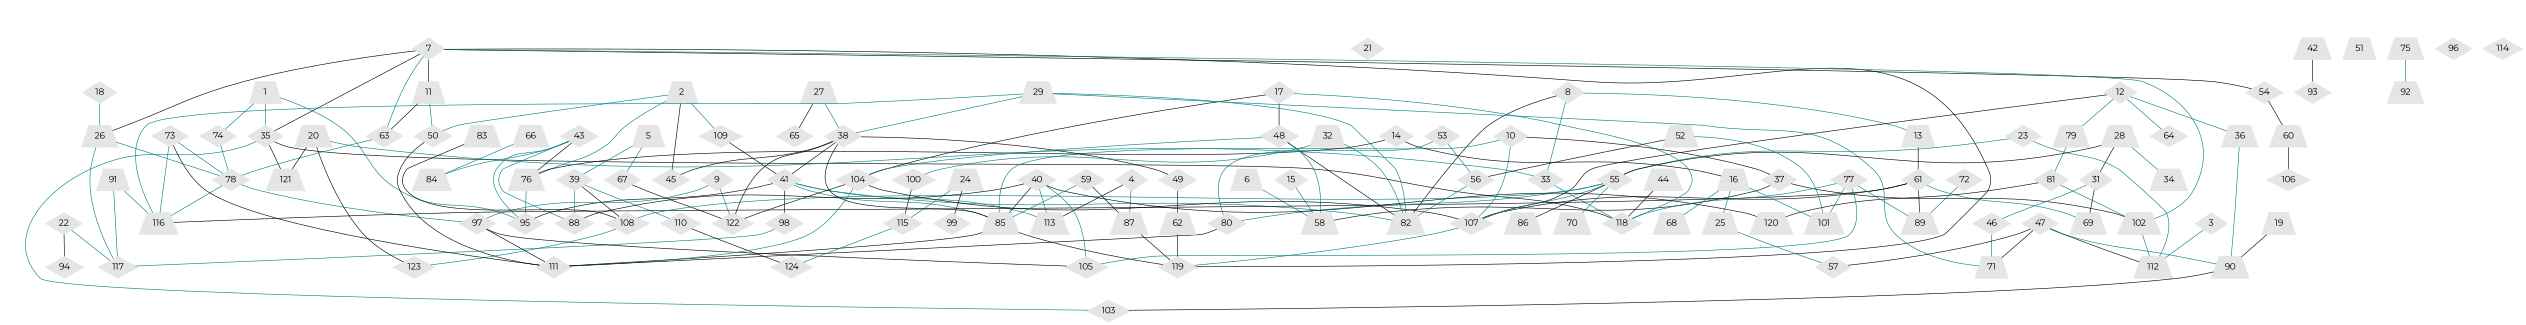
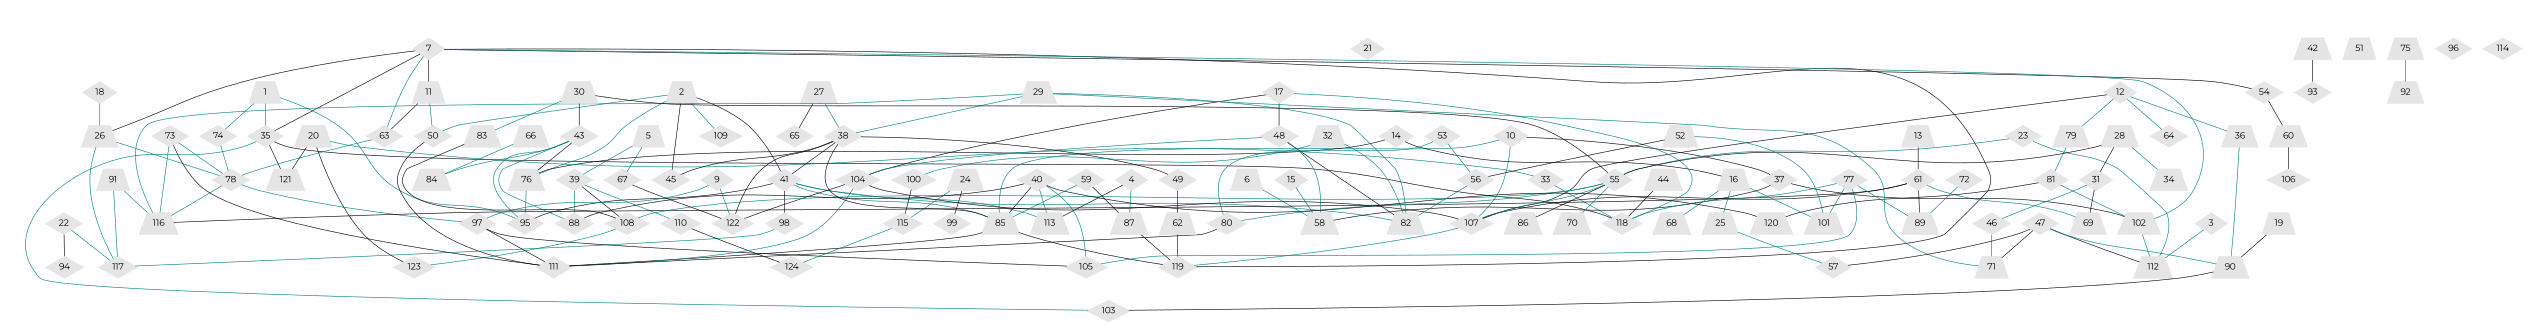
  graph {
    fontname=Montserrat
    node [color=gray90 fontname=Montserrat shape=diamond style=filled]
    edge [color=teal fontname=Montserrat]
    1 [shape=trapezium]
    35
    74
    95
    118
    121 [shape=trapezium]
    103
    78
    2 [shape=trapezium]
    41
    45
    50
    76 [shape=trapezium]
    109
    113 [shape=trapezium]
    82 [shape=trapezium]
    85 [shape=trapezium]
    98
    111
    112 [shape=trapezium]
    3
    87 [shape=trapezium]
    4
    119
    5 [shape=trapezium]
    39
    67
    88
    108
    110
    122
    6 [shape=trapezium]
    58 [shape=trapezium]
    7
    11 [shape=trapezium]
    26 [shape=trapezium]
    54
    63
    102 [shape=trapezium]
    117
    60 [shape=trapezium]
    13 [shape=trapezium]
-   8
    33
    61
    9
    97
    105
    10
    37
    107
    36 [shape=trapezium]
    12
    64
    79 [shape=trapezium]
    90 [shape=trapezium]
    81
    116 [shape=trapezium]
    69 [shape=trapezium]
    89 [shape=trapezium]
    14
    16 [shape=trapezium]
    25 [shape=trapezium]
    68 [shape=trapezium]
    101 [shape=trapezium]
    15
    57
    17
    48
    104
    18
    19 [shape=trapezium]
    20 [shape=trapezium]
    123
    21
    22
    94
    23
    55
    80
    70 [shape=trapezium]
    86 [shape=trapezium]
    24 [shape=trapezium]
    99
    115
    124
    27 [shape=trapezium]
    38
    65
    49
    28 [shape=trapezium]
    31
    34 [shape=trapezium]
    46
    29 [shape=trapezium]
    71 [shape=trapezium]
+   30 [shape=trapezium]
    43
    83 [shape=trapezium]
    84 [shape=trapezium]
    32 [shape=trapezium]
    100
    62 [shape=trapezium]
    40
    120 [shape=trapezium]
    42 [shape=trapezium]
    93
    44 [shape=trapezium]
    47
    51 [shape=trapezium]
    52 [shape=trapezium]
    56
    53
    106
    59
    66 [shape=trapezium]
    72
    73
    75 [shape=trapezium]
    92 [shape=trapezium]
    77
    91 [shape=trapezium]
    96
    114
    1 -- 35
    1 -- 74
    1 -- 95
    35 -- 118 [color=black]
    35 -- 121 [color=black]
    35 -- 103
    74 -- 78
    78 -- 97
    78 -- 116
-   109 -- 41 [color=black]
+   2 -- 41 [color=black]
    2 -- 45 [color=black]
    2 -- 50
    2 -- 76
    2 -- 109
    41 -- 95 [color=black]
    41 -- 113
    41 -- 82
    41 -- 85
    41 -- 98 [color=black]
    50 -- 111 [color=black]
    76 -- 95
    85 -- 111 [color=black]
    85 -- 119 [color=black]
    98 -- 117
    3 -- 112
    87 -- 119 [color=black]
    4 -- 113 [color=black]
    4 -- 87
    5 -- 39
    5 -- 67
    39 -- 88
    39 -- 108 [color=black]
    39 -- 110
    67 -- 122 [color=black]
    108 -- 123
    110 -- 124 [color=black]
    6 -- 58
    7 -- 35 [color=black]
    7 -- 119 [color=black]
    7 -- 11 [color=black]
    7 -- 26 [color=black]
    7 -- 54 [color=black]
    7 -- 63
    7 -- 102
    11 -- 50
    11 -- 63 [color=black]
    26 -- 78
    26 -- 117
    54 -- 60 [color=black]
    63 -- 78
    102 -- 112
    60 -- 106 [color=black]
    13 -- 61 [color=black]
-   8 -- 82 [color=black]
-   8 -- 13
-   8 -- 33
    33 -- 118
    61 -- 107 [color=black]
    61 -- 116 [color=black]
    61 -- 69
    61 -- 89 [color=black]
    9 -- 122
    9 -- 97
    97 -- 111 [color=black]
    97 -- 105 [color=black]
    10 -- 85
    10 -- 37 [color=black]
    10 -- 107
    37 -- 58 [color=black]
    37 -- 102 [color=black]
    107 -- 119
    36 -- 90
    12 -- 107 [color=black]
    12 -- 36
    12 -- 64
    12 -- 79
    79 -- 81
    90 -- 103 [color=black]
    81 -- 102
    81 -- 120 [color=black]
    14 -- 76 [color=black]
    14 -- 16 [color=black]
    16 -- 25
    16 -- 68
    16 -- 101
    25 -- 57
    15 -- 58
    17 -- 118
    17 -- 48 [color=black]
    17 -- 104 [color=black]
    48 -- 82 [color=black]
    48 -- 58
    48 -- 104
    104 -- 111
    104 -- 122 [color=black]
    104 -- 107 [color=black]
    18 -- 26
    19 -- 90 [color=black]
    20 -- 121 [color=black]
    20 -- 33
    20 -- 123 [color=black]
    22 -- 117
    22 -- 94 [color=black]
    23 -- 112
    23 -- 55
    55 -- 108
    55 -- 107
    55 -- 80
    55 -- 70
    55 -- 86 [color=black]
    80 -- 111 [color=black]
    24 -- 99 [color=black]
    24 -- 115
    115 -- 124
    27 -- 38
    27 -- 65 [color=black]
    38 -- 41 [color=black]
    38 -- 45 [color=black]
    38 -- 85 [color=black]
    38 -- 122 [color=black]
    38 -- 49 [color=black]
    49 -- 62 [color=black]
    28 -- 55 [color=black]
    28 -- 31 [color=black]
    28 -- 34
    31 -- 69 [color=black]
    31 -- 46
    46 -- 71
    29 -- 82
    29 -- 116
    29 -- 38
    29 -- 71
+   30 -- 55 [color=black]
+   30 -- 43 [color=black]
+   30 -- 83
    43 -- 95
    43 -- 76 [color=black]
    43 -- 88
    43 -- 84
    83 -- 108 [color=black]
    32 -- 82
    32 -- 100
    100 -- 115 [color=black]
    62 -- 119 [color=black]
    40 -- 113
    40 -- 85 [color=black]
    40 -- 88 [color=black]
    40 -- 105
    40 -- 120 [color=black]
    42 -- 93 [color=black]
    44 -- 118 [color=black]
    47 -- 112 [color=black]
    47 -- 90
    47 -- 57 [color=black]
    47 -- 71 [color=black]
    52 -- 101
    52 -- 56 [color=black]
    56 -- 82
    53 -- 80
    53 -- 56
    59 -- 85
    59 -- 87 [color=black]
    66 -- 84
    72 -- 89
    73 -- 78
    73 -- 111 [color=black]
    73 -- 116
    75 -- 92
    77 -- 118
    77 -- 105
    77 -- 89
    77 -- 101
    91 -- 117
    91 -- 116
  }
